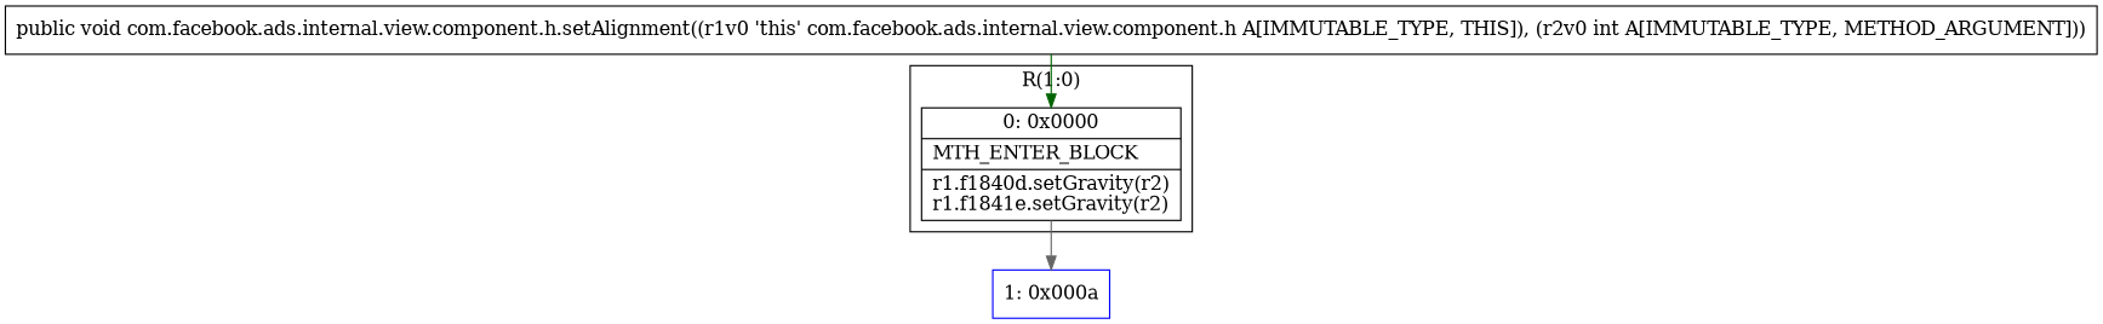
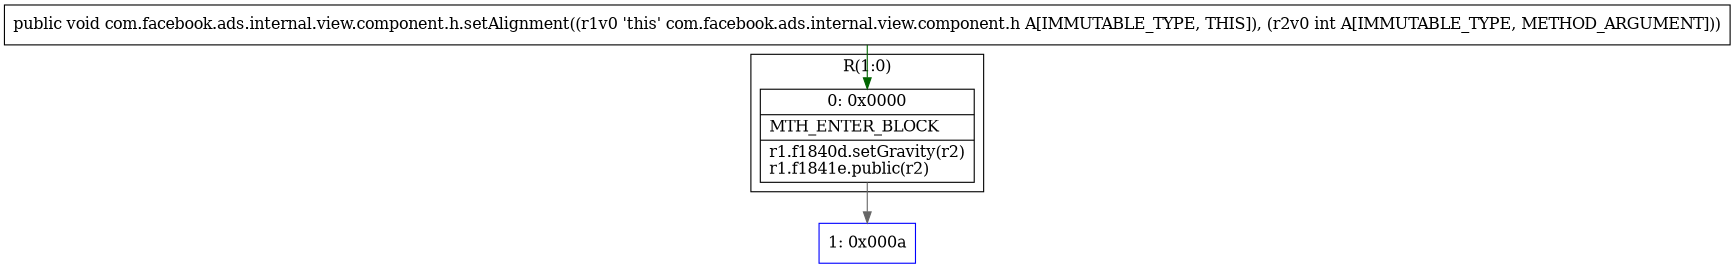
  digraph {
    node [color=black shape=record]
-   n1 [label="{0\:\ 0x0000|MTH_ENTER_BLOCK\l|r1.f1840d.setGravity(r2)\lr1.f1841e.setGravity(r2)\l}"]
+   n1 [label="{0\:\ 0x0000|MTH_ENTER_BLOCK\l|r1.f1840d.setGravity(r2)\lr1.f1841e.public(r2)\l}"]
    n2 [color=blue label="{1\:\ 0x000a}"]
    n3 [label="{public void com.facebook.ads.internal.view.component.h.setAlignment((r1v0 'this' com.facebook.ads.internal.view.component.h A[IMMUTABLE_TYPE, THIS]), (r2v0 int A[IMMUTABLE_TYPE, METHOD_ARGUMENT])) }"]
    subgraph cluster_1 {
      label="R(1:0)"
      n1
    }
    n1 -> n2 [color=gray40]
    n3 -> n1 [color=darkgreen]
  }
